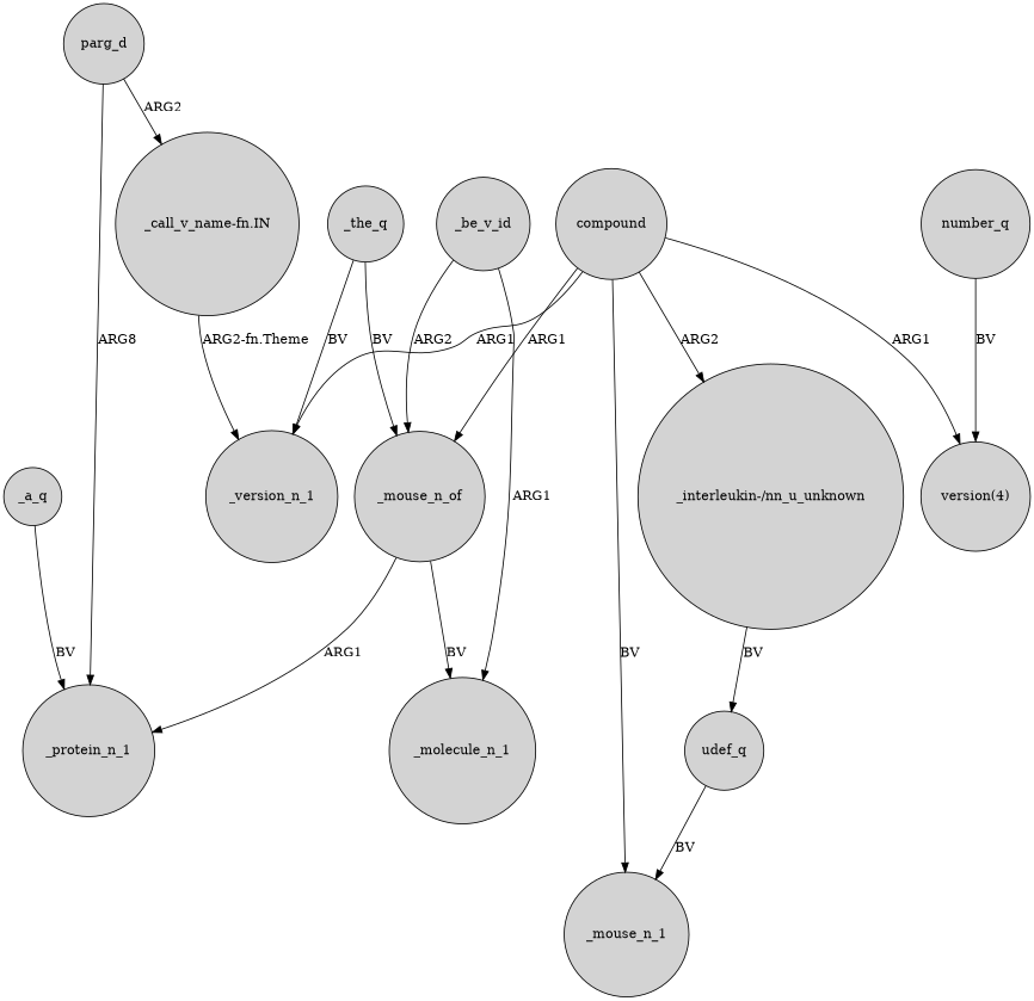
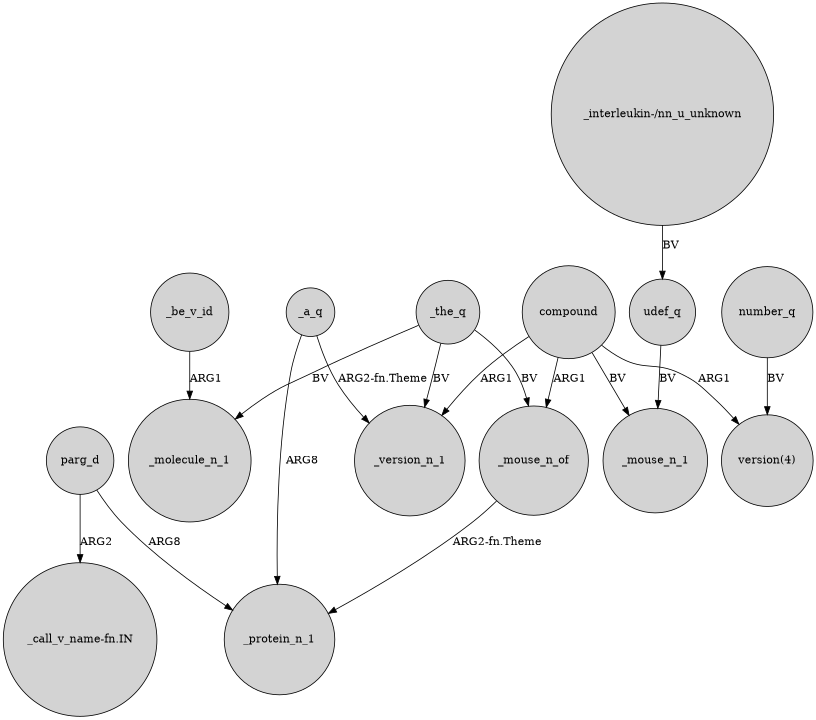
  digraph {
    node [shape=circle style=filled]
    n1 [label=_mouse_n_of]
    _protein_n_1
    n3 [label="version(4)"]
    number_q
    _the_q
    _molecule_n_1
    n7 [label=_version_n_1]
    udef_q
    _mouse_n_1
    "_interleukin-/nn_u_unknown"
    _a_q
    compound
    "_call_v_name-fn.IN"
    _be_v_id
    parg_d
-   n1 -> _protein_n_1 [label=ARG1]
+   n1 -> _protein_n_1 [label="ARG2-fn.Theme"]
    number_q -> n3 [label=BV]
    _the_q -> n1 [label=BV]
-   n1 -> _molecule_n_1 [label=BV]
+   _the_q -> _molecule_n_1 [label=BV]
    _the_q -> n7 [label=BV]
    udef_q -> _mouse_n_1 [label=BV]
    "_interleukin-/nn_u_unknown" -> udef_q [label=BV]
-   _a_q -> _protein_n_1 [label=BV]
+   _a_q -> _protein_n_1 [label=ARG8]
    compound -> n1 [label=ARG1]
    compound -> n3 [label=ARG1]
    compound -> n7 [label=ARG1]
    compound -> _mouse_n_1 [label=BV]
-   compound -> "_interleukin-/nn_u_unknown" [label=ARG2]
-   "_call_v_name-fn.IN" -> n7 [label="ARG2-fn.Theme"]
-   _be_v_id -> n1 [label=ARG2]
+   _a_q -> n7 [label="ARG2-fn.Theme"]
    _be_v_id -> _molecule_n_1 [label=ARG1]
    parg_d -> _protein_n_1 [label=ARG8]
    parg_d -> "_call_v_name-fn.IN" [label=ARG2]
  }
